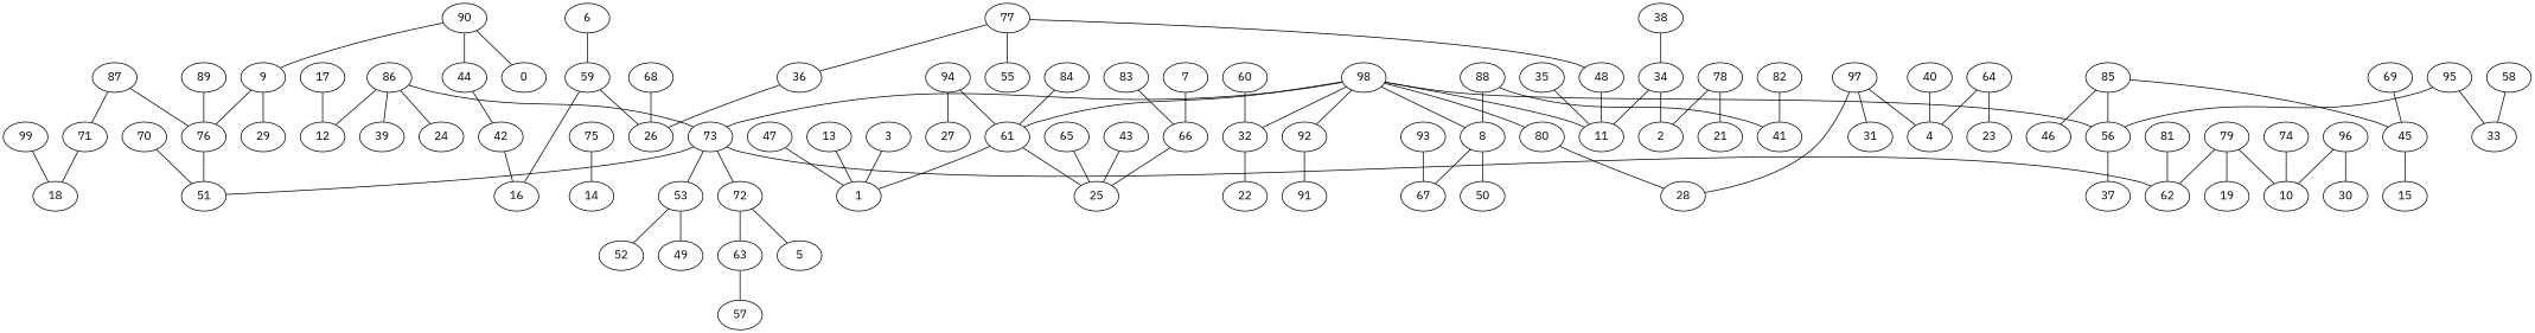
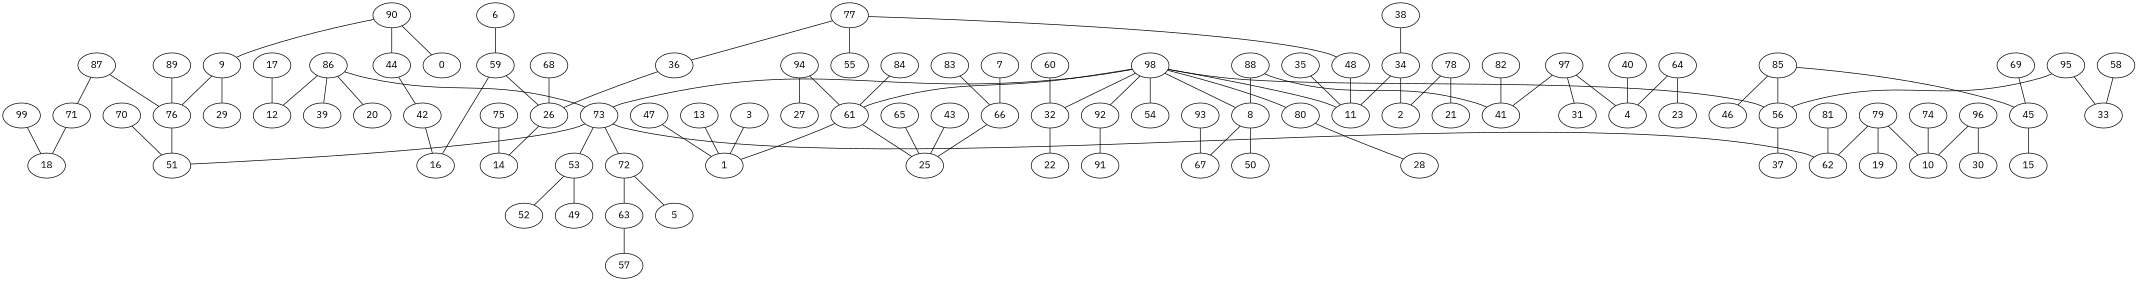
  digraph {
    fontname="IBM Plex Sans"
    node [fontname="IBM Plex Sans"]
    edge [color=black dir=none fontname="IBM Plex Sans"]
    17
    12
    60
    32
    22
    99
    18
    82
    41
    71
    78
    21
    2
    89
    76
    51
    84
    61
    25
    1
    58
    33
    75
    14
    64
    4
    40
    23
    93
    67
    97
    31
    28
    26
    35
    11
    8
    50
    83
    66
    36
    63
    57
    77
    55
    48
    98
    92
    56
+   54
    80
    73
    91
    37
    53
    62
    72
    34
    70
    52
    49
    5
    38
    86
-   24
+   24 [label=20]
    39
    87
    79
    10
    19
    45
    15
    3
    90
    0
    44
    9
    42
    29
    85
    46
    96
    30
    43
    47
    95
    69
    81
    59
    16
    74
    13
    6
    88
    65
    7
    94
    27
    68
    subgraph sub_1 {
      17
      12
      60
      32
      22
      99
      18
      82
      41
      71
      78
      21
      2
      89
      76
      51
      84
      61
      25
      1
      58
      33
      75
      14
      64
      4
      40
      23
      93
      67
      97
      31
      28
      26
      35
      11
      8
      50
      83
      66
      36
      63
      57
      77
      55
      48
      98
      92
      56
+     54
      80
      73
      91
      37
      53
      62
      72
      34
      70
      52
      49
      5
      38
      86
      24
      39
      87
      79
      10
      19
      45
      15
      3
      90
      0
      44
      9
      42
      29
      85
      46
      96
      30
      43
      47
      95
      69
      81
      59
      16
      74
      13
      6
      88
      65
      7
      94
      27
      68
    }
    17 -> 12
    60 -> 32
    32 -> 22
    99 -> 18
    82 -> 41
    71 -> 18
    78 -> 21
    78 -> 2
    89 -> 76
    76 -> 51
    84 -> 61
    61 -> 25
    61 -> 1
    58 -> 33
    75 -> 14
    64 -> 4
    64 -> 23
    40 -> 4
    93 -> 67
    97 -> 4
    97 -> 31
-   97 -> 28
+   97 -> 41
+   26 -> 14
    35 -> 11
    8 -> 67
    8 -> 50
    83 -> 66
    66 -> 25
    36 -> 26
    63 -> 57
    77 -> 36
    77 -> 55
    77 -> 48
    48 -> 11
    98 -> 32
    98 -> 61
    98 -> 11
    98 -> 8
    98 -> 92
    98 -> 56
+   98 -> 54
    98 -> 80
    98 -> 73
    92 -> 91
    56 -> 37
    80 -> 28
    73 -> 51
    73 -> 53
    73 -> 62
    73 -> 72
    53 -> 52
    53 -> 49
    72 -> 63
    72 -> 5
    34 -> 2
    34 -> 11
    70 -> 51
    38 -> 34
    86 -> 12
    86 -> 73
    86 -> 24
    86 -> 39
    87 -> 71
    87 -> 76
    79 -> 62
    79 -> 10
    79 -> 19
    45 -> 15
    3 -> 1
    90 -> 0
    90 -> 44
    90 -> 9
    44 -> 42
    9 -> 76
    9 -> 29
    42 -> 16
    85 -> 56
    85 -> 45
    85 -> 46
    96 -> 10
    96 -> 30
    43 -> 25
    47 -> 1
    95 -> 33
    95 -> 56
    69 -> 45
    81 -> 62
    59 -> 26
    59 -> 16
    74 -> 10
    13 -> 1
    6 -> 59
    88 -> 41
    88 -> 8
    65 -> 25
    7 -> 66
    94 -> 61
    94 -> 27
    68 -> 26
  }
